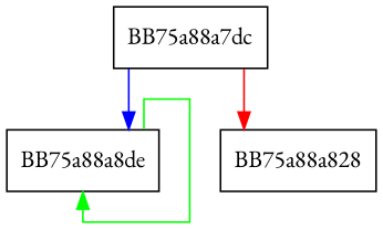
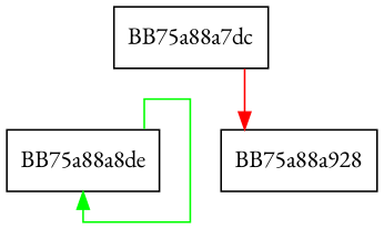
  digraph {
    fontname="EB Garamond"
    splines=ortho
    node [fontname="EB Garamond" shape=box]
    edge [fontname="EB Garamond"]
    BB75a88a7dc
    BB75a88a8de
-   BB75a88a928 [label=BB75a88a828]
-   BB75a88a7dc -> BB75a88a8de [color=blue]
+   BB75a88a928
    BB75a88a7dc -> BB75a88a928 [color=red]
    BB75a88a8de -> BB75a88a8de [color=green]
  }
